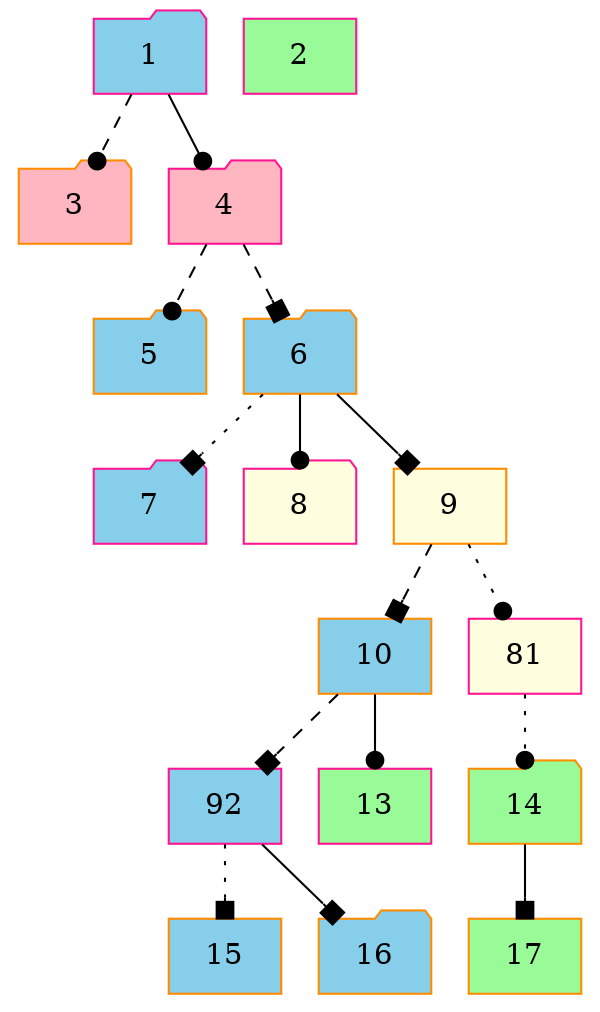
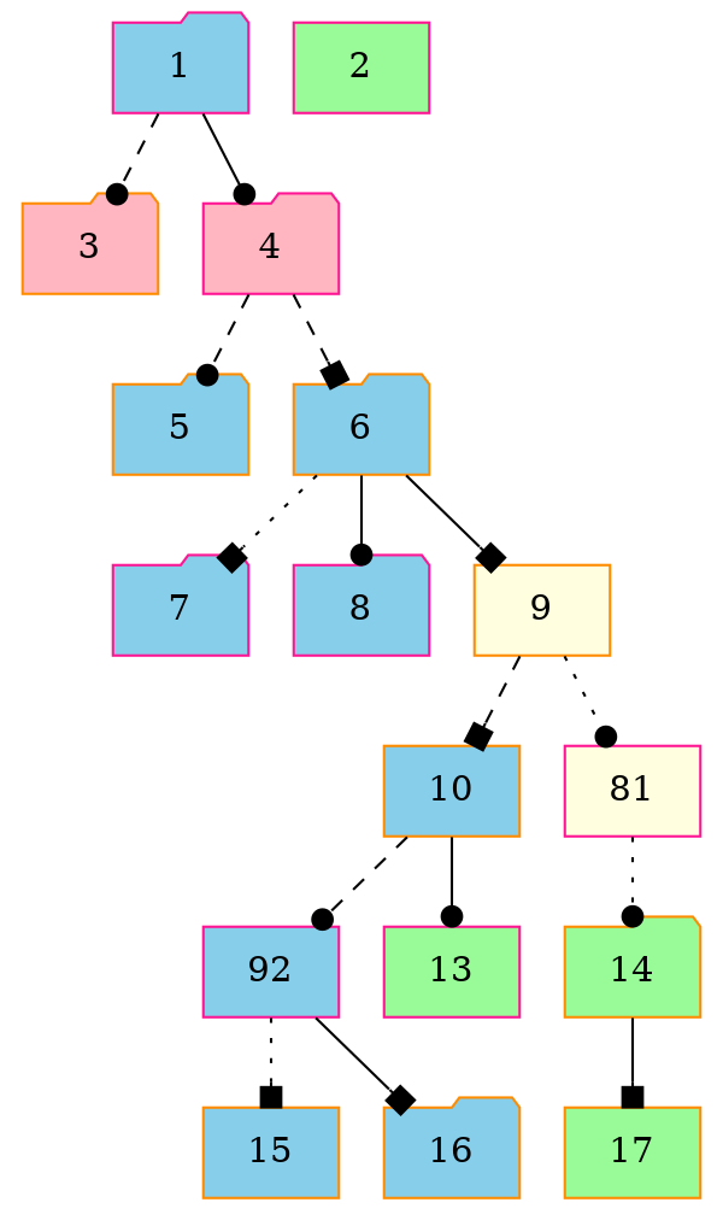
  digraph {
    node [alpha=0.03 color=darkorange fillcolor=skyblue shape=folder style=filled]
    edge [arrowhead=box style=solid]
    1 [color=deeppink expect_size=86943873321621376]
    3 [alpha=0.07 expect_size=210486921204972126208 fillcolor=lightpink]
    4 [alpha=0.01 color=deeppink expect_size=74126999001736672 fillcolor=lightpink]
    5 [alpha=0.19 expect_size=2873232010602719]
    6 [expect_size=5380419571670843392]
    7 [alpha=0.12 color=deeppink expect_size=702499713866172]
-   8 [alpha=0.14 color=deeppink expect_size=1246679175816846 fillcolor=lightyellow]
+   8 [alpha=0.14 color=deeppink expect_size=1246679175816846]
    9 [alpha=0.10 expect_size=1016199491235086336 fillcolor=lightyellow shape=box]
    2 [alpha=0.20 color=deeppink expect_size=49249236247642112000 fillcolor=palegreen shape=box]
    10 [alpha=0.09 expect_size=65076207563768332288 shape=box]
    n11 [alpha=0.13 color=deeppink expect_size=279959788295855013888 fillcolor=lightyellow label=81 shape=box]
    n12 [alpha=0.10 color=deeppink expect_size=278755752485487 label=92 shape=box]
    13 [alpha=0.09 color=deeppink expect_size=27024868267954948 fillcolor=palegreen shape=box]
    14 [alpha=0.18 expect_size=175754187223026630656 fillcolor=palegreen]
    15 [alpha=0.07 expect_size=668825733105309824 shape=box]
    16 [alpha=0.04 expect_size=4734355064699748352]
    17 [alpha=0.04 expect_size=7826478769006447 fillcolor=palegreen shape=box]
    1 -> 3 [arrowhead=dot style=dashed]
    1 -> 4 [arrowhead=dot]
    4 -> 5 [arrowhead=dot style=dashed]
    4 -> 6 [style=dashed]
    6 -> 7 [style=dotted]
    6 -> 8 [arrowhead=dot]
    6 -> 9
    9 -> 10 [style=dashed]
    9 -> n11 [arrowhead=dot style=dotted]
-   10 -> n12 [style=dashed]
+   10 -> n12 [arrowhead=dot style=dashed]
    10 -> 13 [arrowhead=dot]
    n11 -> 14 [arrowhead=dot style=dotted]
    n12 -> 15 [style=dotted]
    n12 -> 16
    14 -> 17
  }
